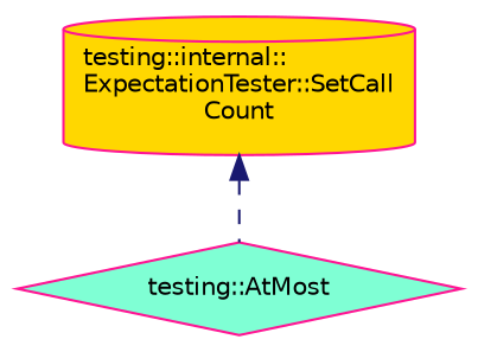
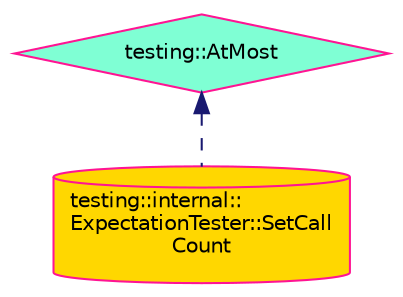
  digraph {
    rankdir=TB
    node [color=deeppink fontname=Helvetica fontsize=10 style=filled]
    n1 [fillcolor=aquamarine fontcolor=black height=0.2 label="testing::AtMost" shape=diamond width=0.4]
    n2 [fillcolor=gold height=0.2 label="testing::internal::\lExpectationTester::SetCall\lCount" shape=cylinder width=0.4]
-   n2 -> n1 [color=midnightblue dir=back fontname=Helvetica fontsize=10 labelfontname=Helvetica labelfontsize=10 style=dashed]
+   n1 -> n2 [color=midnightblue dir=back fontname=Helvetica fontsize=10 labelfontname=Helvetica labelfontsize=10 style=dashed]
  }
